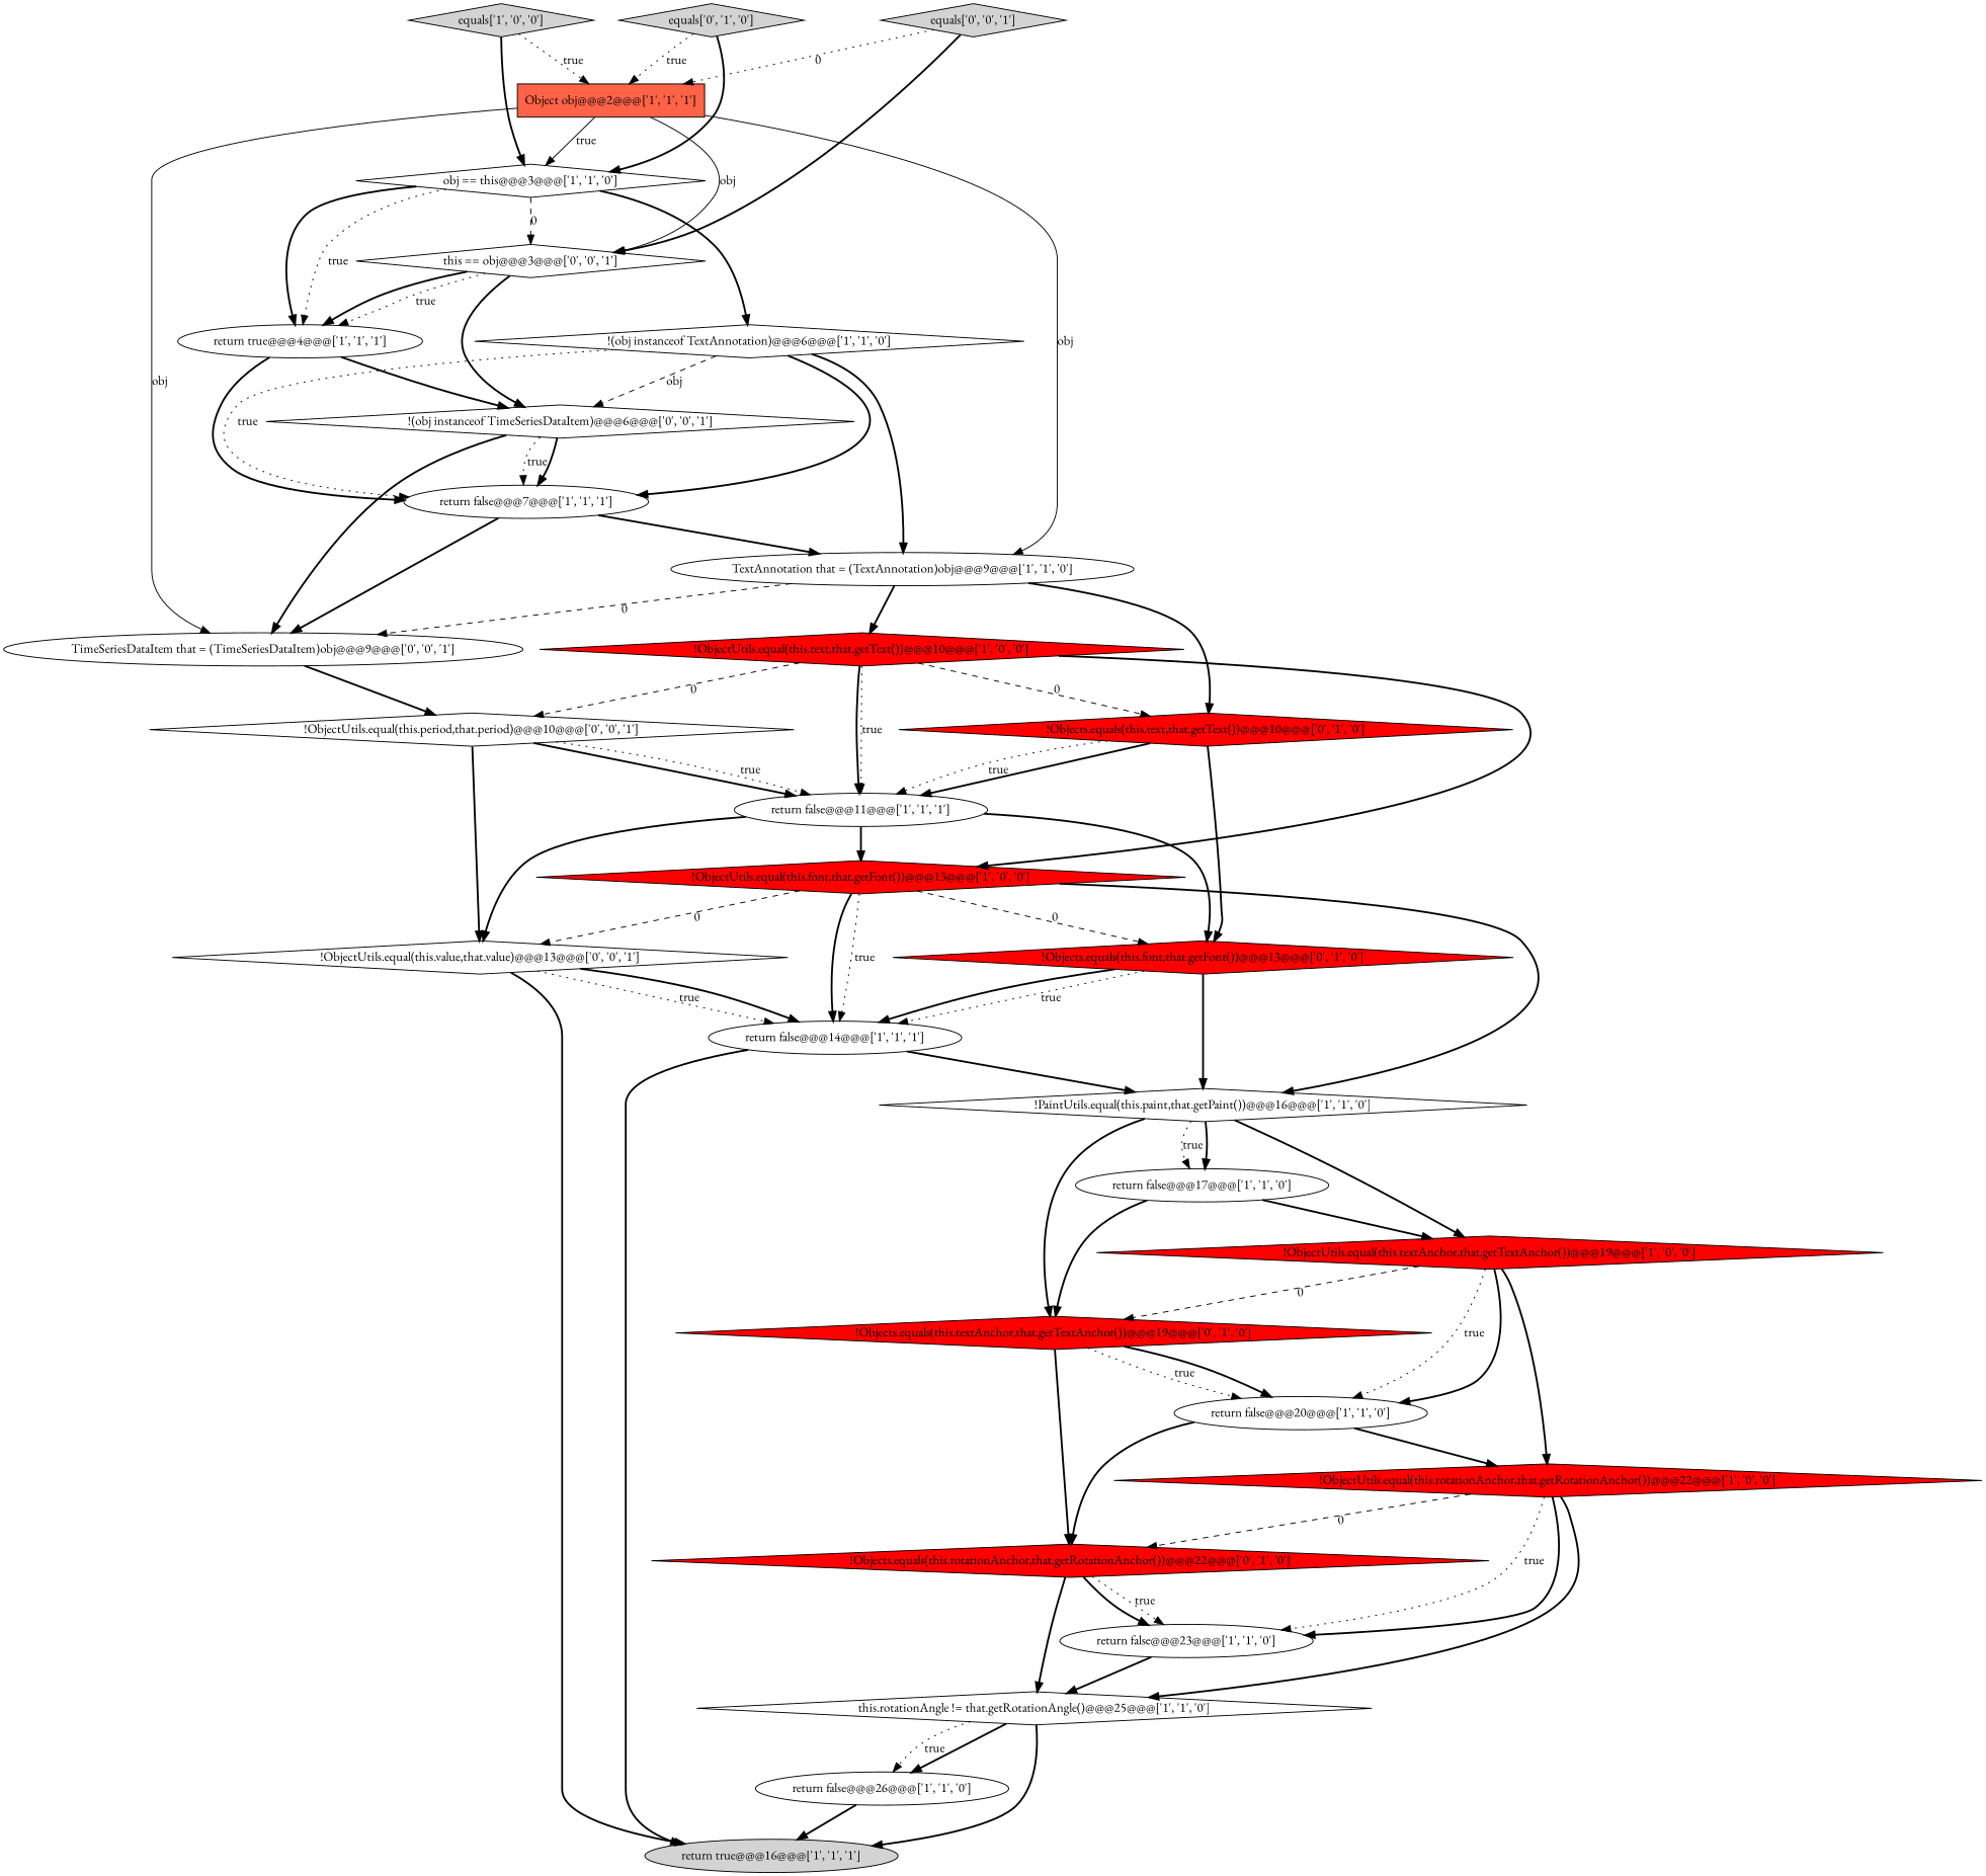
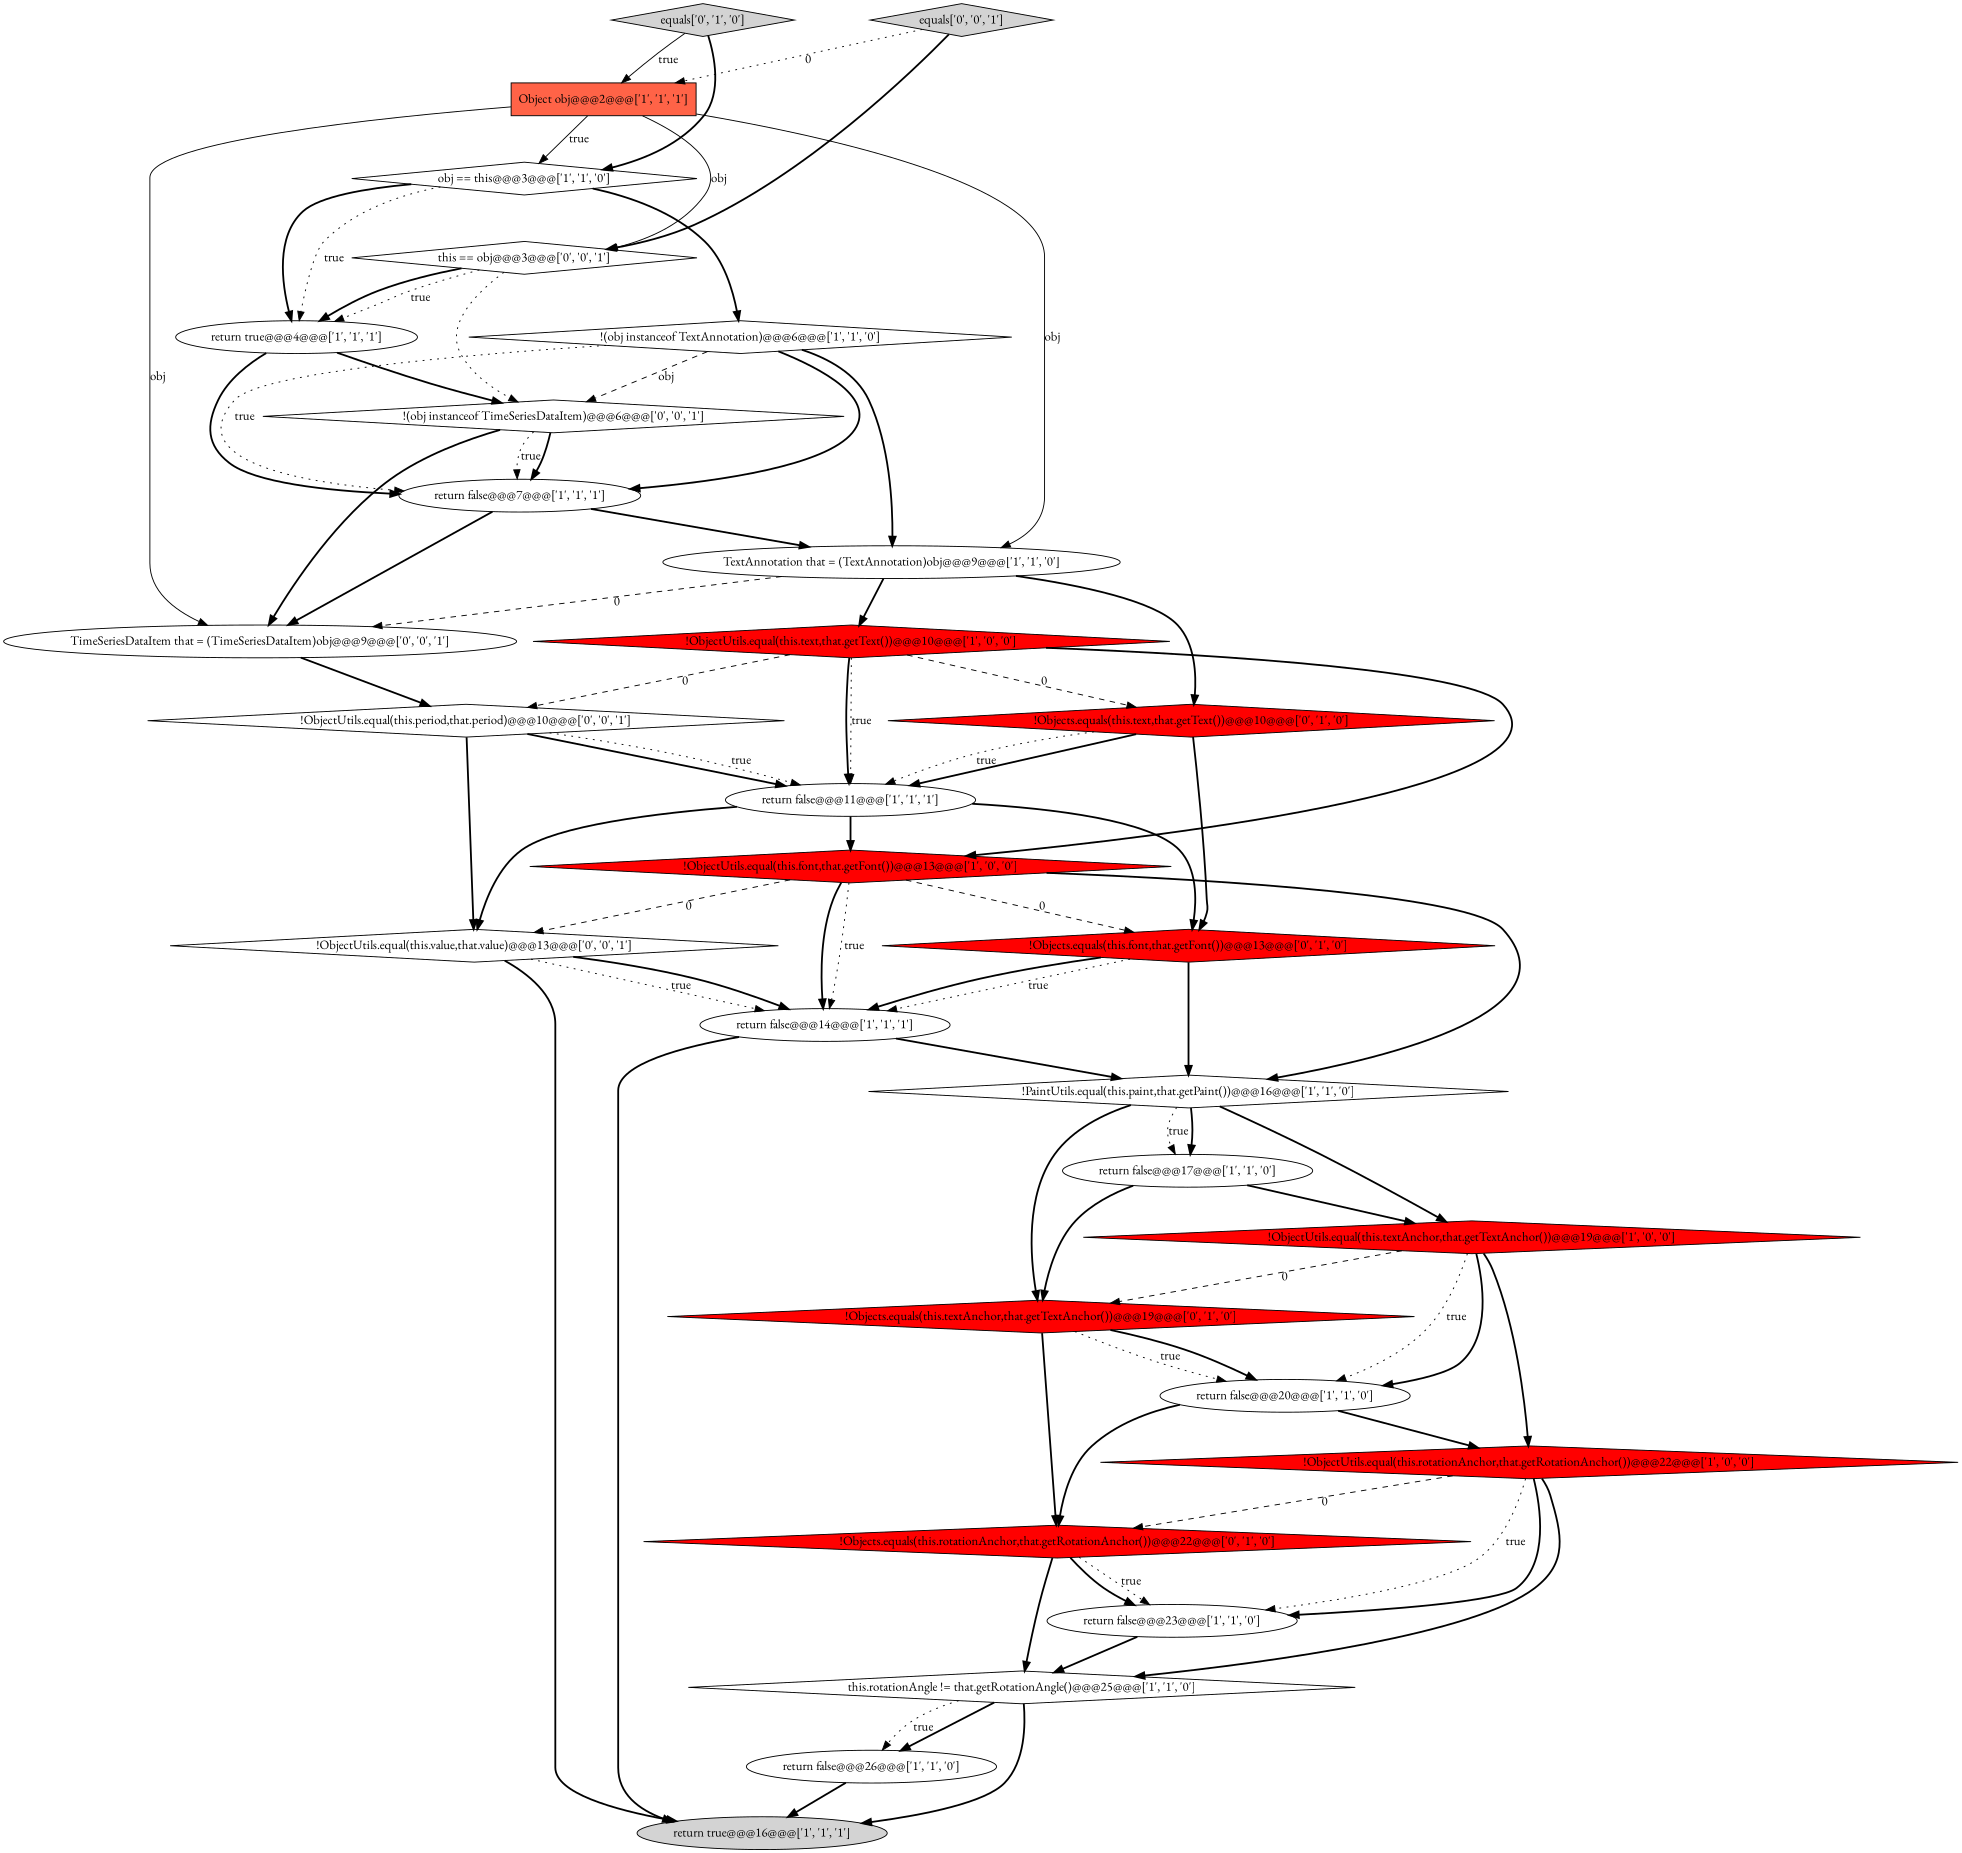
  digraph {
    fontname="EB Garamond"
    node [fillcolor=white fontname="EB Garamond" shape=diamond style=filled]
    edge [fontname="EB Garamond" style=bold]
    n1 [fillcolor=red label="!Objects.equals(this.font,that.getFont())@@@13@@@['0', '1', '0']"]
    n2 [label="return false@@@14@@@['1', '1', '1']" shape=ellipse]
    n3 [label="!PaintUtils.equal(this.paint,that.getPaint())@@@16@@@['1', '1', '0']"]
    n4 [fillcolor=lightgray label="return true@@@16@@@['1', '1', '1']" shape=ellipse]
    n5 [fillcolor=red label="!Objects.equals(this.textAnchor,that.getTextAnchor())@@@19@@@['0', '1', '0']"]
    n6 [fillcolor=red label="!ObjectUtils.equal(this.textAnchor,that.getTextAnchor())@@@19@@@['1', '0', '0']"]
    n7 [label="return false@@@17@@@['1', '1', '0']" shape=ellipse]
    n8 [fillcolor=red label="!ObjectUtils.equal(this.font,that.getFont())@@@13@@@['1', '0', '0']"]
    n9 [label="!ObjectUtils.equal(this.value,that.value)@@@13@@@['0', '0', '1']"]
-   n10 [fillcolor=lightgray label="equals['1', '0', '0']"]
    n11 [fillcolor=tomato label="Object obj@@@2@@@['1', '1', '1']" shape=box]
    n12 [label="obj == this@@@3@@@['1', '1', '0']"]
    n13 [label="this == obj@@@3@@@['0', '0', '1']"]
    n14 [label="TextAnnotation that = (TextAnnotation)obj@@@9@@@['1', '1', '0']" shape=ellipse]
    n15 [label="TimeSeriesDataItem that = (TimeSeriesDataItem)obj@@@9@@@['0', '0', '1']" shape=ellipse]
    n16 [label="return true@@@4@@@['1', '1', '1']" shape=ellipse]
    n17 [label="!(obj instanceof TextAnnotation)@@@6@@@['1', '1', '0']"]
    n18 [fillcolor=red label="!Objects.equals(this.text,that.getText())@@@10@@@['0', '1', '0']"]
    n19 [label="return false@@@11@@@['1', '1', '1']" shape=ellipse]
    n20 [label="return false@@@26@@@['1', '1', '0']" shape=ellipse]
    n21 [label="return false@@@23@@@['1', '1', '0']" shape=ellipse]
    n22 [label="this.rotationAngle != that.getRotationAngle()@@@25@@@['1', '1', '0']"]
    n23 [fillcolor=red label="!Objects.equals(this.rotationAnchor,that.getRotationAnchor())@@@22@@@['0', '1', '0']"]
    n24 [fillcolor=lightgray label="equals['0', '0', '1']"]
    n25 [label="!(obj instanceof TimeSeriesDataItem)@@@6@@@['0', '0', '1']"]
    n26 [label="return false@@@7@@@['1', '1', '1']" shape=ellipse]
    n27 [label="return false@@@20@@@['1', '1', '0']" shape=ellipse]
    n28 [fillcolor=red label="!ObjectUtils.equal(this.rotationAnchor,that.getRotationAnchor())@@@22@@@['1', '0', '0']"]
    n29 [fillcolor=red label="!ObjectUtils.equal(this.text,that.getText())@@@10@@@['1', '0', '0']"]
    n30 [label="!ObjectUtils.equal(this.period,that.period)@@@10@@@['0', '0', '1']"]
    n31 [fillcolor=lightgray label="equals['0', '1', '0']"]
    n1 -> n2 [label=true style=dotted]
    n1 -> n2
    n1 -> n3
    n2 -> n3
    n2 -> n4
    n3 -> n5
    n3 -> n6
    n3 -> n7
    n3 -> n7 [label=true style=dotted]
    n5 -> n23
    n5 -> n27
    n5 -> n27 [label=true style=dotted]
    n6 -> n5 [label=0 style=dashed]
    n6 -> n27
    n6 -> n27 [label=true style=dotted]
    n6 -> n28
    n7 -> n5
    n7 -> n6
    n8 -> n1 [label=0 style=dashed]
    n8 -> n2
    n8 -> n2 [label=true style=dotted]
    n8 -> n3
    n8 -> n9 [label=0 style=dashed]
    n9 -> n2 [label=true style=dotted]
    n9 -> n2
    n9 -> n4
-   n10 -> n11 [label=true style=dotted]
-   n10 -> n12
    n11 -> n12 [label=true style=solid]
    n11 -> n13 [label=obj style=solid]
    n11 -> n14 [label=obj style=solid]
    n11 -> n15 [label=obj style=solid]
-   n12 -> n13 [label=0 style=dashed]
    n12 -> n16
    n12 -> n16 [label=true style=dotted]
    n12 -> n17
    n13 -> n16
    n13 -> n16 [label=true style=dotted]
-   n13 -> n25
+   n13 -> n25 [style=dotted]
    n14 -> n15 [label=0 style=dashed]
    n14 -> n18
    n14 -> n29
    n15 -> n30
    n16 -> n25
    n16 -> n26
    n17 -> n14
    n17 -> n25 [label=obj style=dashed]
    n17 -> n26
    n17 -> n26 [label=true style=dotted]
    n18 -> n1
    n18 -> n19
    n18 -> n19 [label=true style=dotted]
    n19 -> n1
    n19 -> n8
    n19 -> n9
    n20 -> n4
    n21 -> n22
    n22 -> n4
    n22 -> n20
    n22 -> n20 [label=true style=dotted]
    n23 -> n21 [label=true style=dotted]
    n23 -> n21
    n23 -> n22
    n24 -> n11 [label=0 style=dotted]
    n24 -> n13
    n25 -> n15
    n25 -> n26 [label=true style=dotted]
    n25 -> n26
    n26 -> n14
    n26 -> n15
    n27 -> n23
    n27 -> n28
    n28 -> n21
    n28 -> n21 [label=true style=dotted]
    n28 -> n22
    n28 -> n23 [label=0 style=dashed]
    n29 -> n8
    n29 -> n18 [label=0 style=dashed]
    n29 -> n19 [label=true style=dotted]
    n29 -> n19
    n29 -> n30 [label=0 style=dashed]
    n30 -> n9
    n30 -> n19
    n30 -> n19 [label=true style=dotted]
-   n31 -> n11 [label=true style=dotted]
+   n31 -> n11 [label=true style=solid]
    n31 -> n12
  }
